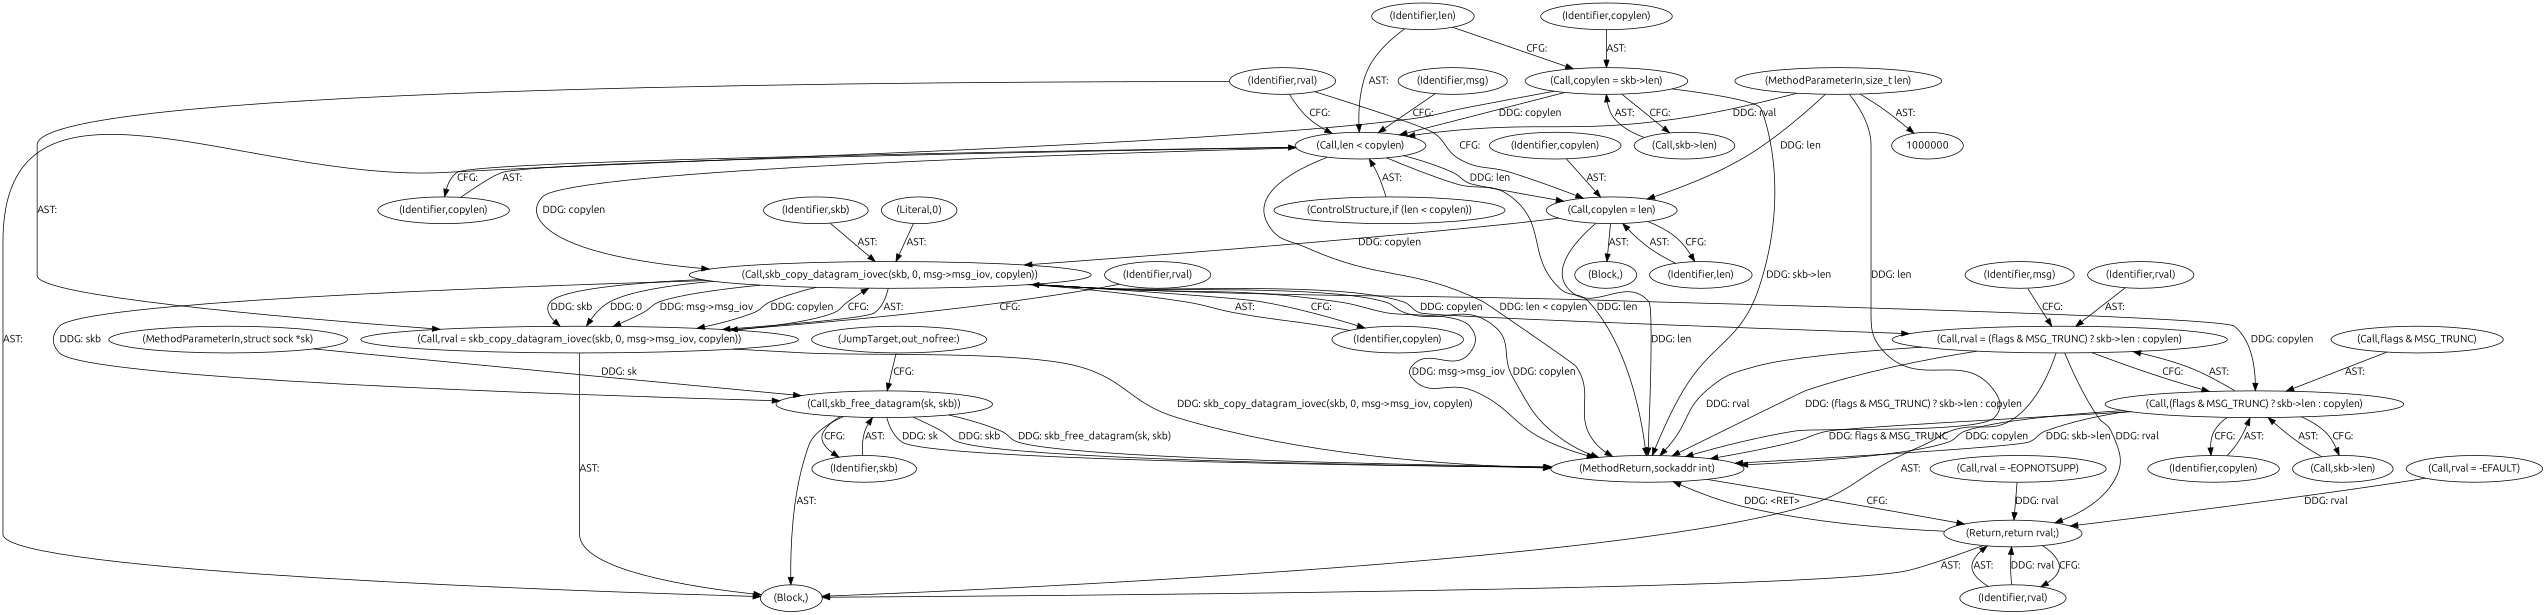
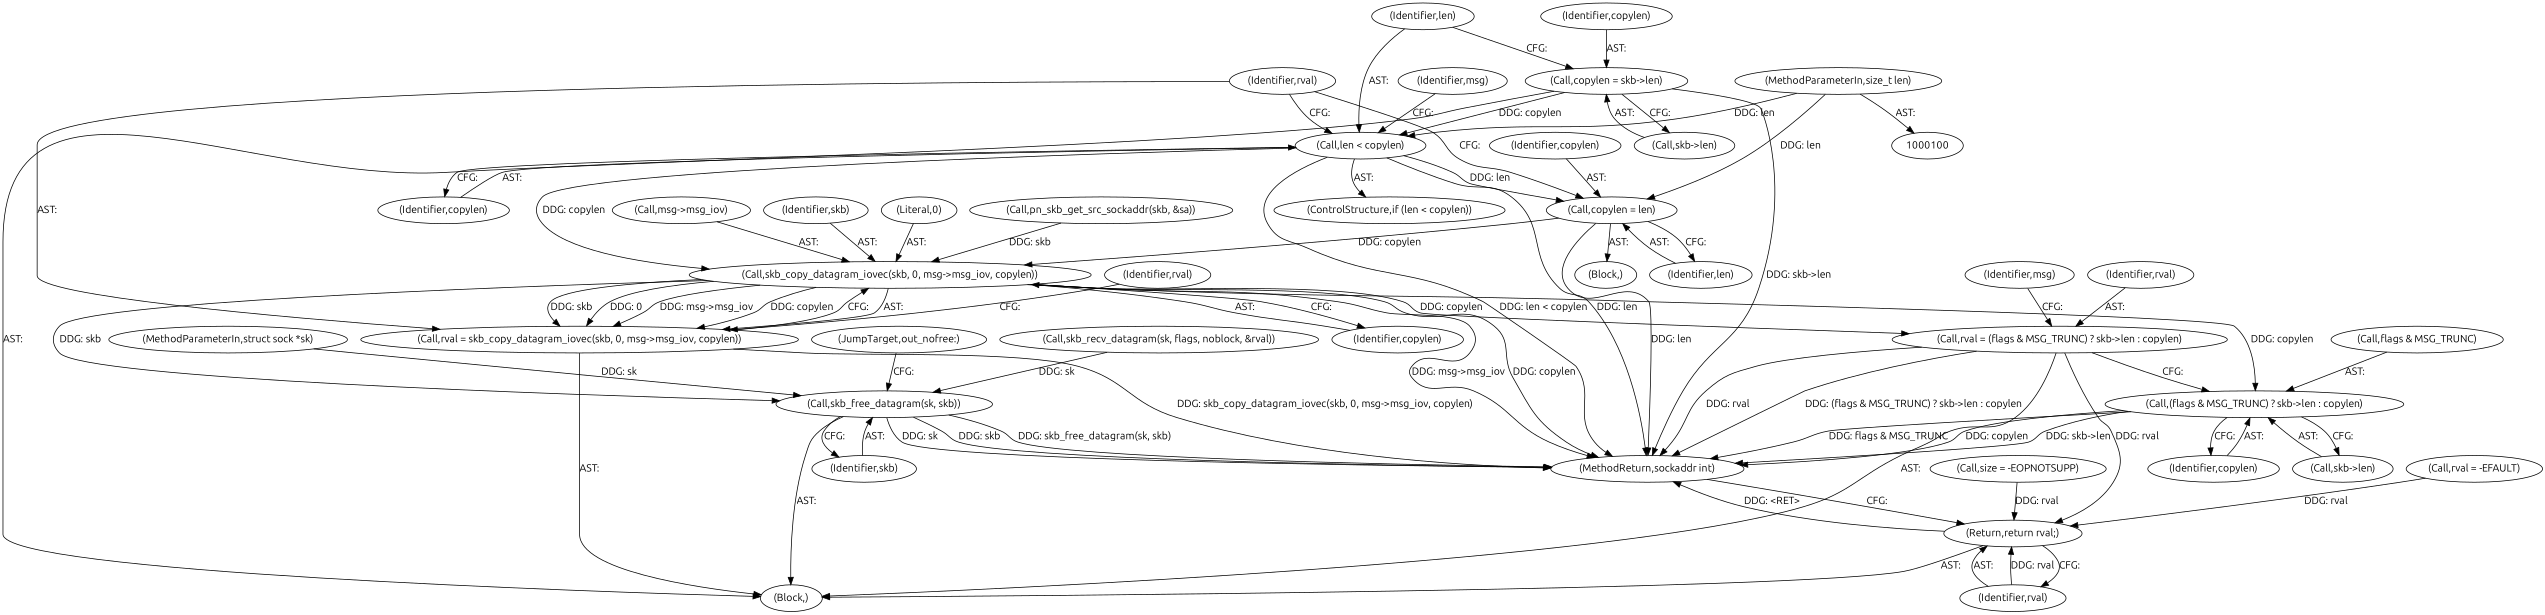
  digraph {
    fontname=Ubuntu
    node [fontname=Ubuntu]
    edge [fontname=Ubuntu]
    n1 [label="(Call,copylen = len)"]
    n2 [label="(Call,skb_copy_datagram_iovec(skb, 0, msg->msg_iov, copylen))"]
    n3 [label="(Block,)"]
    n4 [label="(Identifier,len)"]
    n5 [label="(MethodReturn,sockaddr int)"]
    n6 [label="(Call,rval = skb_copy_datagram_iovec(skb, 0, msg->msg_iov, copylen))"]
    n7 [label="(Call,rval = (flags & MSG_TRUNC) ? skb->len : copylen)"]
    n8 [label="(Call,(flags & MSG_TRUNC) ? skb->len : copylen)"]
    n9 [label="(Call,skb_free_datagram(sk, skb))"]
    n10 [label="(Identifier,copylen)"]
    n11 [label="(Return,return rval;)"]
    n12 [label="(Call,len < copylen)"]
    n13 [label="(ControlStructure,if (len < copylen))"]
    n14 [label="(Identifier,copylen)"]
    n15 [label="(MethodParameterIn,size_t len)"]
-   1000100 [label=1000000]
+   1000100
    n17 [label="(Call,copylen = skb->len)"]
    n18 [label="(Block,)"]
    n19 [label="(Call,skb->len)"]
    n20 [label="(Call,skb->len)"]
    n21 [label="(Identifier,copylen)"]
    n22 [label="(Identifier,skb)"]
    n23 [label="(Identifier,rval)"]
    n24 [label="(Identifier,len)"]
    n25 [label="(Identifier,msg)"]
    n26 [label="(Identifier,rval)"]
-   n27 [label="(Call,rval = -EOPNOTSUPP)"]
+   n27 [label="(Call,size = -EOPNOTSUPP)"]
    n28 [label="(Identifier,msg)"]
    n29 [label="(Identifier,rval)"]
    n30 [label="(Call,flags & MSG_TRUNC)"]
+   n31 [label="(Call,skb_recv_datagram(sk, flags, noblock, &rval))"]
    n32 [label="(Identifier,rval)"]
    n33 [label="(Call,rval = -EFAULT)"]
    n34 [label="(Identifier,copylen)"]
+   n35 [label="(Call,msg->msg_iov)"]
    n36 [label="(MethodParameterIn,struct sock *sk)"]
    n37 [label="(Identifier,skb)"]
    n38 [label="(Literal,0)"]
    n39 [label="(JumpTarget,out_nofree:)"]
+   n40 [label="(Call,pn_skb_get_src_sockaddr(skb, &sa))"]
    n41 [label="(Identifier,copylen)"]
    n1 -> n2 [label="DDG: copylen"]
    n1 -> n3 [label="AST: "]
    n1 -> n4 [label="CFG: "]
    n1 -> n5 [label="DDG: len"]
    n2 -> n5 [label="DDG: copylen"]
    n2 -> n5 [label="DDG: msg->msg_iov"]
    n2 -> n6 [label="AST: "]
    n2 -> n6 [label="DDG: skb"]
    n2 -> n6 [label="DDG: 0"]
    n2 -> n6 [label="DDG: msg->msg_iov"]
    n2 -> n6 [label="DDG: copylen"]
    n2 -> n7 [label="DDG: copylen"]
    n2 -> n8 [label="DDG: copylen"]
    n2 -> n9 [label="DDG: skb"]
    n2 -> n10 [label="CFG: "]
    n4 -> n1 [label="AST: "]
    n5 -> n11 [label="CFG: "]
    n6 -> n2 [label="CFG: "]
    n6 -> n5 [label="DDG: skb_copy_datagram_iovec(skb, 0, msg->msg_iov, copylen)"]
    n6 -> n18 [label="AST: "]
    n7 -> n5 [label="DDG: rval"]
    n7 -> n5 [label="DDG: (flags & MSG_TRUNC) ? skb->len : copylen"]
    n7 -> n8 [label="CFG: "]
    n7 -> n11 [label="DDG: rval"]
    n7 -> n18 [label="AST: "]
    n8 -> n5 [label="DDG: flags & MSG_TRUNC"]
    n8 -> n5 [label="DDG: copylen"]
    n8 -> n5 [label="DDG: skb->len"]
-   n8 -> n7 [label="AST: "]
    n8 -> n20 [label="CFG: "]
    n8 -> n21 [label="CFG: "]
    n9 -> n5 [label="DDG: skb"]
    n9 -> n5 [label="DDG: skb_free_datagram(sk, skb)"]
    n9 -> n5 [label="DDG: sk"]
    n9 -> n18 [label="AST: "]
    n9 -> n22 [label="CFG: "]
    n10 -> n2 [label="AST: "]
    n11 -> n5 [label="DDG: <RET>"]
    n11 -> n18 [label="AST: "]
    n11 -> n23 [label="CFG: "]
    n12 -> n1 [label="DDG: len"]
    n12 -> n2 [label="DDG: copylen"]
    n12 -> n5 [label="DDG: len < copylen"]
    n12 -> n5 [label="DDG: len"]
-   n13 -> n12 [label="AST: "]
+   n12 -> n13 [label="AST: "]
    n12 -> n14 [label="CFG: "]
    n14 -> n12 [label="AST: "]
    n15 -> n1 [label="DDG: len"]
-   n15 -> n5 [label="DDG: len"]
-   n15 -> n12 [label="DDG: rval"]
+   n15 -> n12 [label="DDG: len"]
    n15 -> 1000100 [label="AST: "]
    n17 -> n5 [label="DDG: skb->len"]
    n17 -> n12 [label="DDG: copylen"]
    n17 -> n18 [label="AST: "]
    n17 -> n19 [label="CFG: "]
    n19 -> n17 [label="AST: "]
    n20 -> n8 [label="AST: "]
    n21 -> n8 [label="AST: "]
    n22 -> n9 [label="AST: "]
    n23 -> n11 [label="AST: "]
    n23 -> n11 [label="DDG: rval"]
    n24 -> n12 [label="AST: "]
    n24 -> n17 [label="CFG: "]
    n25 -> n12 [label="CFG: "]
    n26 -> n7 [label="AST: "]
    n27 -> n11 [label="DDG: rval"]
    n28 -> n7 [label="CFG: "]
    n29 -> n6 [label="CFG: "]
    n30 -> n8 [label="AST: "]
+   n31 -> n9 [label="DDG: sk"]
    n32 -> n1 [label="CFG: "]
    n32 -> n6 [label="AST: "]
    n32 -> n12 [label="CFG: "]
    n33 -> n11 [label="DDG: rval"]
    n34 -> n1 [label="AST: "]
+   n35 -> n2 [label="AST: "]
    n36 -> n9 [label="DDG: sk"]
    n37 -> n2 [label="AST: "]
    n38 -> n2 [label="AST: "]
    n39 -> n9 [label="CFG: "]
+   n40 -> n2 [label="DDG: skb"]
    n41 -> n17 [label="AST: "]
  }
